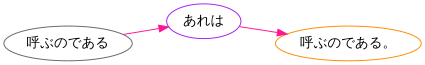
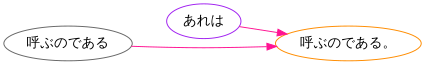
  digraph {
    rankdir=LR
    edge [color=deeppink]
    n1 [color=purple label="あれは"]
    n2 [color=darkorange label="呼ぶのである。"]
    n3 [color=gray40 label="呼ぶのである"]
    n1 -> n2
-   n3 -> n1
+   n3 -> n2
  }
